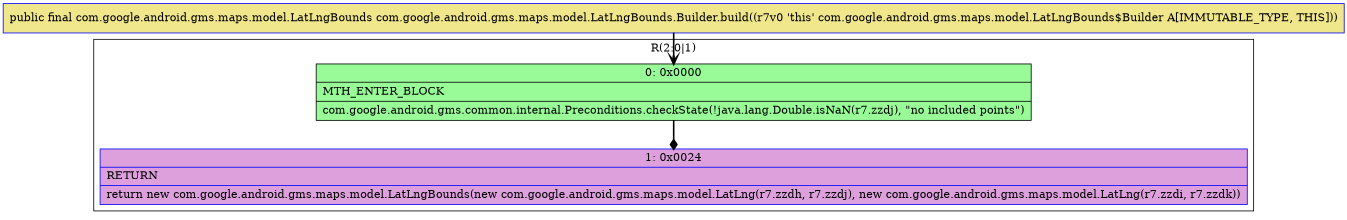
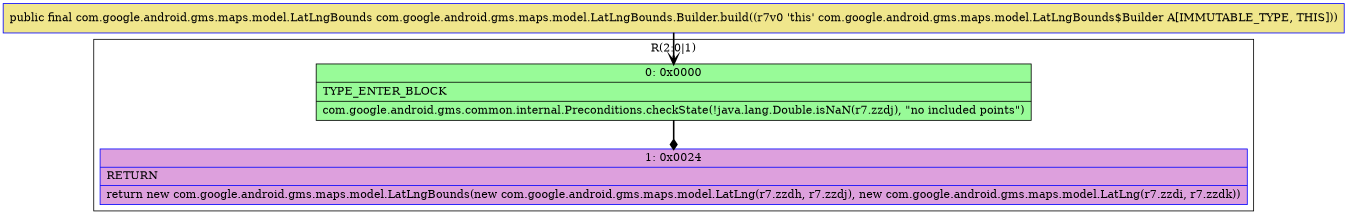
  digraph {
    node [color=blue shape=record style=filled]
    edge [style=bold]
-   n1 [color=black label="{0\:\ 0x0000|MTH_ENTER_BLOCK\l|com.google.android.gms.common.internal.Preconditions.checkState(!java.lang.Double.isNaN(r7.zzdj), \"no included points\")\l}" fillcolor=palegreen]
+   n1 [color=black label="{0\:\ 0x0000|TYPE_ENTER_BLOCK\l|com.google.android.gms.common.internal.Preconditions.checkState(!java.lang.Double.isNaN(r7.zzdj), \"no included points\")\l}" fillcolor=palegreen]
    n2 [label="{1\:\ 0x0024|RETURN\l|return new com.google.android.gms.maps.model.LatLngBounds(new com.google.android.gms.maps.model.LatLng(r7.zzdh, r7.zzdj), new com.google.android.gms.maps.model.LatLng(r7.zzdi, r7.zzdk))\l}" fillcolor=plum]
    n3 [label="{public final com.google.android.gms.maps.model.LatLngBounds com.google.android.gms.maps.model.LatLngBounds.Builder.build((r7v0 'this' com.google.android.gms.maps.model.LatLngBounds$Builder A[IMMUTABLE_TYPE, THIS])) }" fillcolor=khaki]
    subgraph cluster_1 {
      label="R(2:0|1)"
      n1
      n2
    }
    n1 -> n2 [arrowhead=diamond]
    n3 -> n1 [arrowhead=vee]
  }
